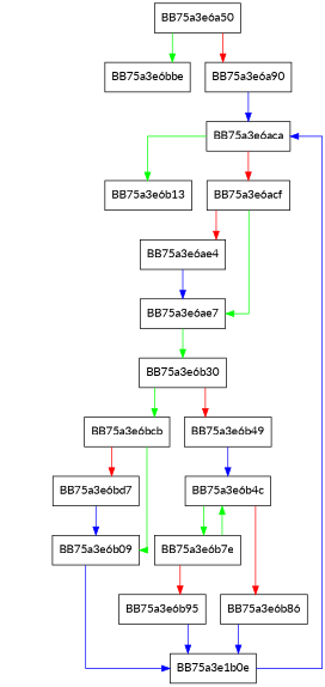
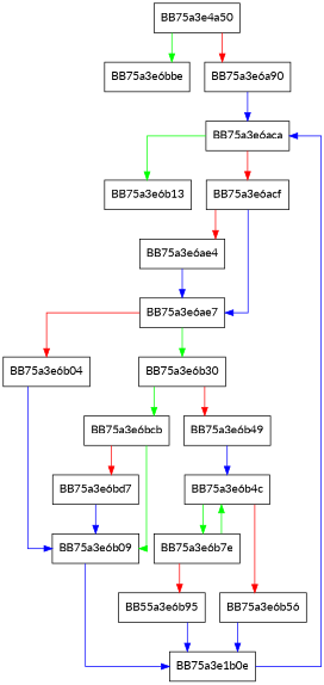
  digraph {
    fontname=Lato
    splines=ortho
    node [fontname=Lato shape=box]
    edge [color=blue fontname=Lato]
-   BB75a3e6a50
+   BB75a3e6a50 [label=BB75a3e4a50]
    BB75a3e6bbe
    BB75a3e6a90
    BB75a3e6aca
    BB75a3e6b13
    BB75a3e6acf
    BB75a3e6ae7
    BB75a3e6ae4
    BB75a3e6b30
+   BB75a3e6b04
    BB75a3e6bcb
    BB75a3e6b49
    BB75a3e6b09
    BB75a3e6bd7
    BB75a3e6b4c
    n16 [label=BB75a3e1b0e]
    BB75a3e6b7e
-   BB75a3e6b56 [label=BB75a3e6b86]
-   BB75a3e6b95
+   BB75a3e6b56
+   BB75a3e6b95 [label=BB55a3e6b95]
    BB75a3e6a50 -> BB75a3e6bbe [color=green]
    BB75a3e6a50 -> BB75a3e6a90 [color=red]
    BB75a3e6a90 -> BB75a3e6aca
    BB75a3e6aca -> BB75a3e6b13 [color=green]
    BB75a3e6aca -> BB75a3e6acf [color=red]
-   BB75a3e6acf -> BB75a3e6ae7 [color=green]
+   BB75a3e6acf -> BB75a3e6ae7
    BB75a3e6acf -> BB75a3e6ae4 [color=red]
    BB75a3e6ae7 -> BB75a3e6b30 [color=green]
+   BB75a3e6ae7 -> BB75a3e6b04 [color=red]
    BB75a3e6ae4 -> BB75a3e6ae7
    BB75a3e6b30 -> BB75a3e6bcb [color=green]
    BB75a3e6b30 -> BB75a3e6b49 [color=red]
+   BB75a3e6b04 -> BB75a3e6b09
    BB75a3e6bcb -> BB75a3e6b09 [color=green]
    BB75a3e6bcb -> BB75a3e6bd7 [color=red]
    BB75a3e6b49 -> BB75a3e6b4c
    BB75a3e6b09 -> n16
    BB75a3e6bd7 -> BB75a3e6b09
    BB75a3e6b4c -> BB75a3e6b7e [color=green]
    BB75a3e6b4c -> BB75a3e6b56 [color=red]
    n16 -> BB75a3e6aca
    BB75a3e6b7e -> BB75a3e6b4c [color=green]
    BB75a3e6b7e -> BB75a3e6b95 [color=red]
    BB75a3e6b56 -> n16
    BB75a3e6b95 -> n16
  }
